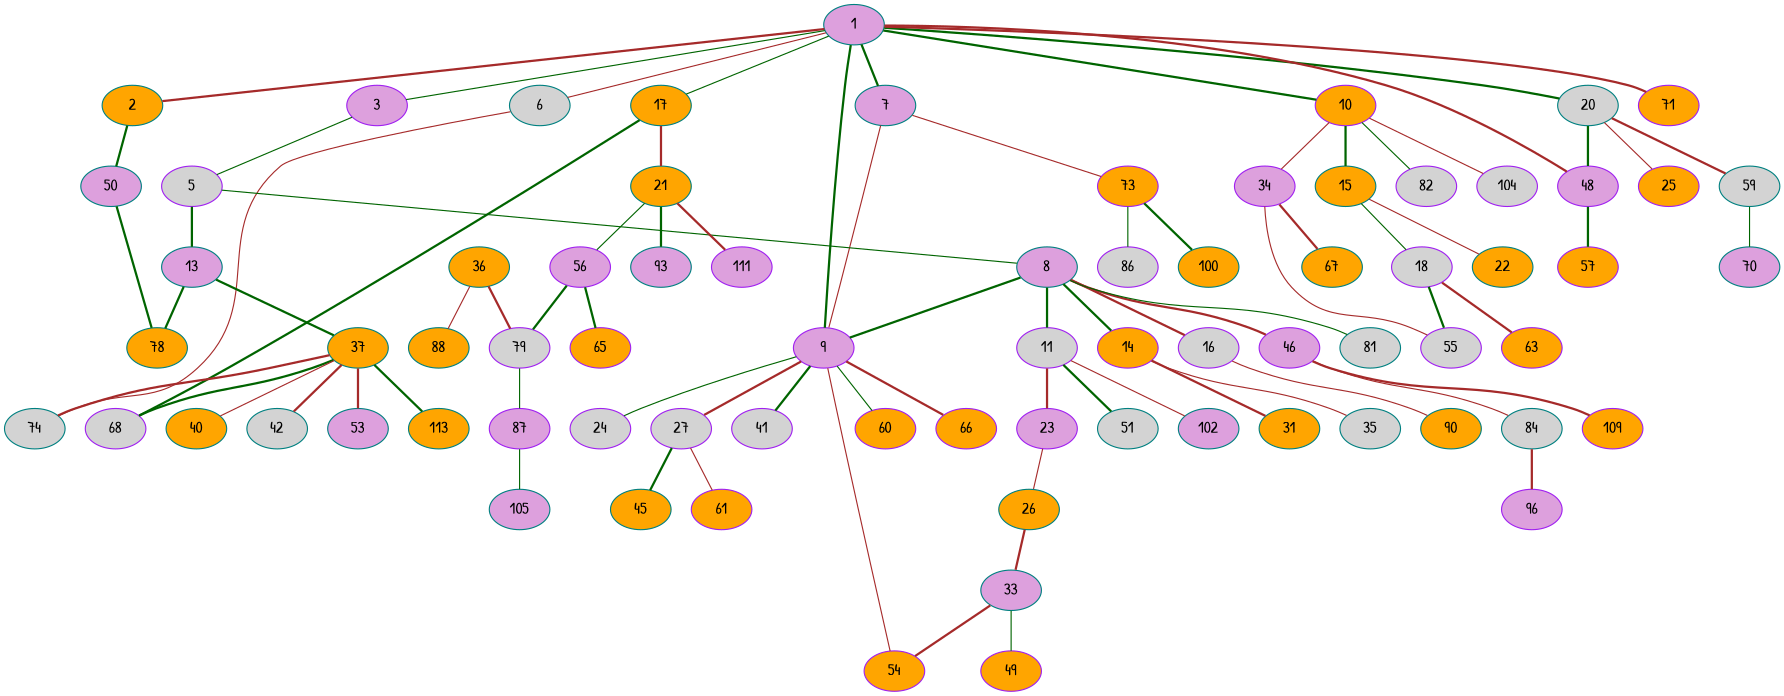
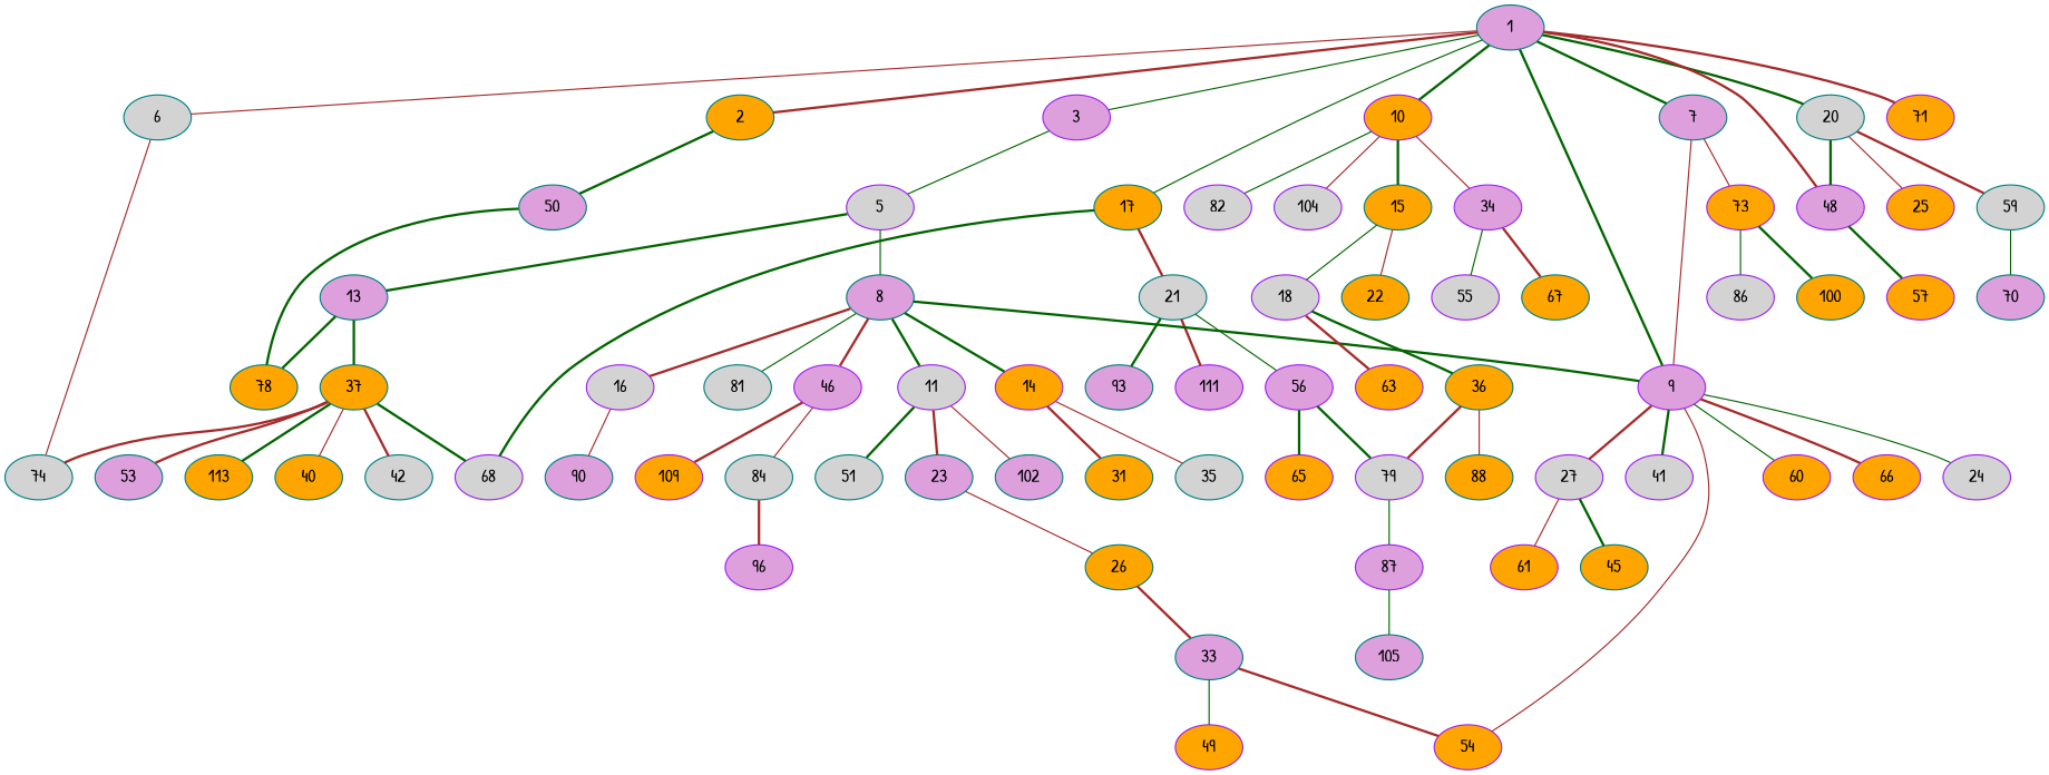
  graph {
    fontname="Patrick Hand"
    node [color=teal fillcolor=orange fontname="Patrick Hand" style=filled]
    edge [color=darkgreen fontname="Patrick Hand" style=bold]
    1 [fillcolor=plum super="+4"]
    2 [super="+89"]
    3 [color=purple fillcolor=plum]
    6 [fillcolor=lightgrey super="+47"]
    7 [fillcolor=plum super="+19"]
    9 [color=purple fillcolor=plum super="+44"]
    10 [color=purple super="+30"]
    17 [super="+72"]
    20 [fillcolor=lightgrey super="+39"]
    48 [color=purple fillcolor=plum super="+52"]
    71 [color=purple]
    50 [fillcolor=plum]
    5 [color=purple fillcolor=lightgrey super="+58"]
    74 [fillcolor=lightgrey]
    73 [color=purple super="+85"]
    24 [color=purple fillcolor=lightgrey super="+43"]
    27 [color=purple fillcolor=lightgrey super="+106"]
    41 [color=purple fillcolor=lightgrey super="+87"]
    54 [color=purple super="+98"]
    60 [color=purple super="+62"]
    66 [color=purple]
    15 [super="+69"]
    34 [color=purple fillcolor=plum super="+101"]
    82 [color=purple fillcolor=lightgrey super="+103"]
    104 [color=purple fillcolor=lightgrey]
-   21 [super="+76"]
+   21 [fillcolor=lightgrey super="+76"]
    68 [color=purple fillcolor=lightgrey]
    25 [color=purple]
    59 [fillcolor=lightgrey]
    57 [color=purple]
    78 [super="+94"]
    8 [fillcolor=plum super="+12"]
    13 [fillcolor=plum super="+29"]
    11 [color=purple fillcolor=lightgrey super="+99"]
    14 [color=purple super="+32"]
    16 [color=purple fillcolor=lightgrey super="+108"]
    46 [color=purple fillcolor=plum super="+75"]
    81 [fillcolor=lightgrey]
    37 [super="+92"]
    86 [color=purple fillcolor=lightgrey]
    100
-   23 [color=purple fillcolor=plum]
+   23 [fillcolor=plum]
    51 [fillcolor=lightgrey]
    102 [fillcolor=plum]
    31
    35 [fillcolor=lightgrey]
-   90
+   90 [fillcolor=plum]
    84 [fillcolor=lightgrey]
    109 [color=purple]
    45
    61 [color=purple]
    18 [color=purple fillcolor=lightgrey super="+28"]
    22 [super="+38"]
    55 [color=purple fillcolor=lightgrey]
    67
    26 [super="+107"]
    40
    42 [fillcolor=lightgrey super="+80"]
    53 [fillcolor=plum]
    113
    36
    63 [color=purple super="+110"]
    56 [color=purple fillcolor=plum super="+64"]
    93 [fillcolor=plum super="+97"]
    111 [color=purple fillcolor=plum]
    79 [color=purple fillcolor=lightgrey super="+95"]
    88 [super="+91"]
    70 [fillcolor=plum]
    65 [color=purple]
    33 [fillcolor=plum super="+77"]
    49 [color=purple]
    n72 [color=purple fillcolor=plum label=87]
    96 [color=purple fillcolor=plum]
    105 [fillcolor=plum super="+112"]
    1 -- 2 [color=brown]
    1 -- 3 [style=solid]
    1 -- 6 [color=brown style=solid]
    1 -- 7
    1 -- 9
    1 -- 10
    1 -- 17 [style=solid]
    1 -- 20
    1 -- 48 [color=brown]
    1 -- 71 [color=brown]
    2 -- 50
    3 -- 5 [style=solid]
    6 -- 74 [color=brown style=solid]
    7 -- 9 [color=brown style=solid]
    7 -- 73 [color=brown style=solid]
    9 -- 24 [style=solid]
    9 -- 27 [color=brown]
    9 -- 41
    9 -- 54 [color=brown style=solid]
    9 -- 60 [style=solid]
    9 -- 66 [color=brown]
    10 -- 15
    10 -- 34 [color=brown style=solid]
    10 -- 82 [style=solid]
    10 -- 104 [color=brown style=solid]
    17 -- 21 [color=brown]
    17 -- 68
    20 -- 48
    20 -- 25 [color=brown style=solid]
    20 -- 59 [color=brown]
    48 -- 57
    50 -- 78
    5 -- 8 [style=solid]
    5 -- 13
    73 -- 86 [style=solid]
    73 -- 100
    27 -- 45
    27 -- 61 [color=brown style=solid]
    15 -- 18 [style=solid]
    15 -- 22 [color=brown style=solid]
-   34 -- 55 [color=brown style=solid]
+   34 -- 55 [style=solid]
    34 -- 67 [color=brown]
    21 -- 56 [style=solid]
    21 -- 93
    21 -- 111 [color=brown]
    59 -- 70 [style=solid]
    8 -- 9
    8 -- 11
    8 -- 14
    8 -- 16 [color=brown]
    8 -- 46 [color=brown]
    8 -- 81 [style=solid]
    13 -- 78
    13 -- 37
    11 -- 23 [color=brown]
    11 -- 51
    11 -- 102 [color=brown style=solid]
    14 -- 31 [color=brown]
    14 -- 35 [color=brown style=solid]
    16 -- 90 [color=brown style=solid]
    46 -- 84 [color=brown style=solid]
    46 -- 109 [color=brown]
    37 -- 74 [color=brown]
    37 -- 68
    37 -- 40 [color=brown style=solid]
    37 -- 42 [color=brown]
    37 -- 53 [color=brown]
    37 -- 113
    23 -- 26 [color=brown style=solid]
    84 -- 96 [color=brown]
-   18 -- 55
+   18 -- 36
    18 -- 63 [color=brown]
    26 -- 33 [color=brown]
    36 -- 79 [color=brown]
    36 -- 88 [color=brown style=solid]
    56 -- 79
    56 -- 65
    79 -- n72 [style=solid]
    33 -- 54 [color=brown]
    33 -- 49 [style=solid]
    n72 -- 105 [style=solid]
  }
